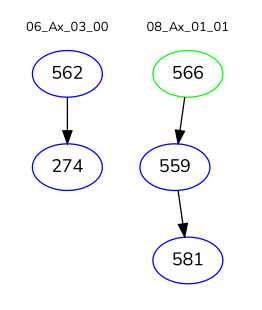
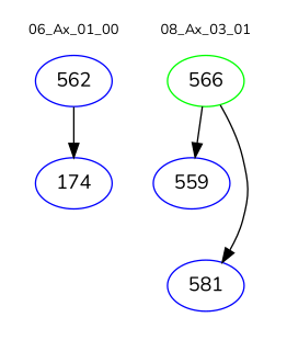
  digraph {
    fontname=Nunito
    node [color=blue fontname=Nunito]
    edge [color=black fontname=Nunito]
    n1 [label=562]
-   n2 [label=274]
+   n2 [label=174]
    n3 [color=green label=566]
    n4 [label=559]
    n5 [label=581]
    subgraph cluster_1 {
      color=white
      fontsize=10
-     label="06_Ax_03_00"
+     label="06_Ax_01_00"
      n1
      n2
    }
    subgraph cluster_2 {
      color=white
      fontsize=10
-     label="08_Ax_01_01"
+     label="08_Ax_03_01"
      n3
      n4
      n5
    }
    n1 -> n2
    n3 -> n4
-   n4 -> n5
+   n3 -> n5
  }
